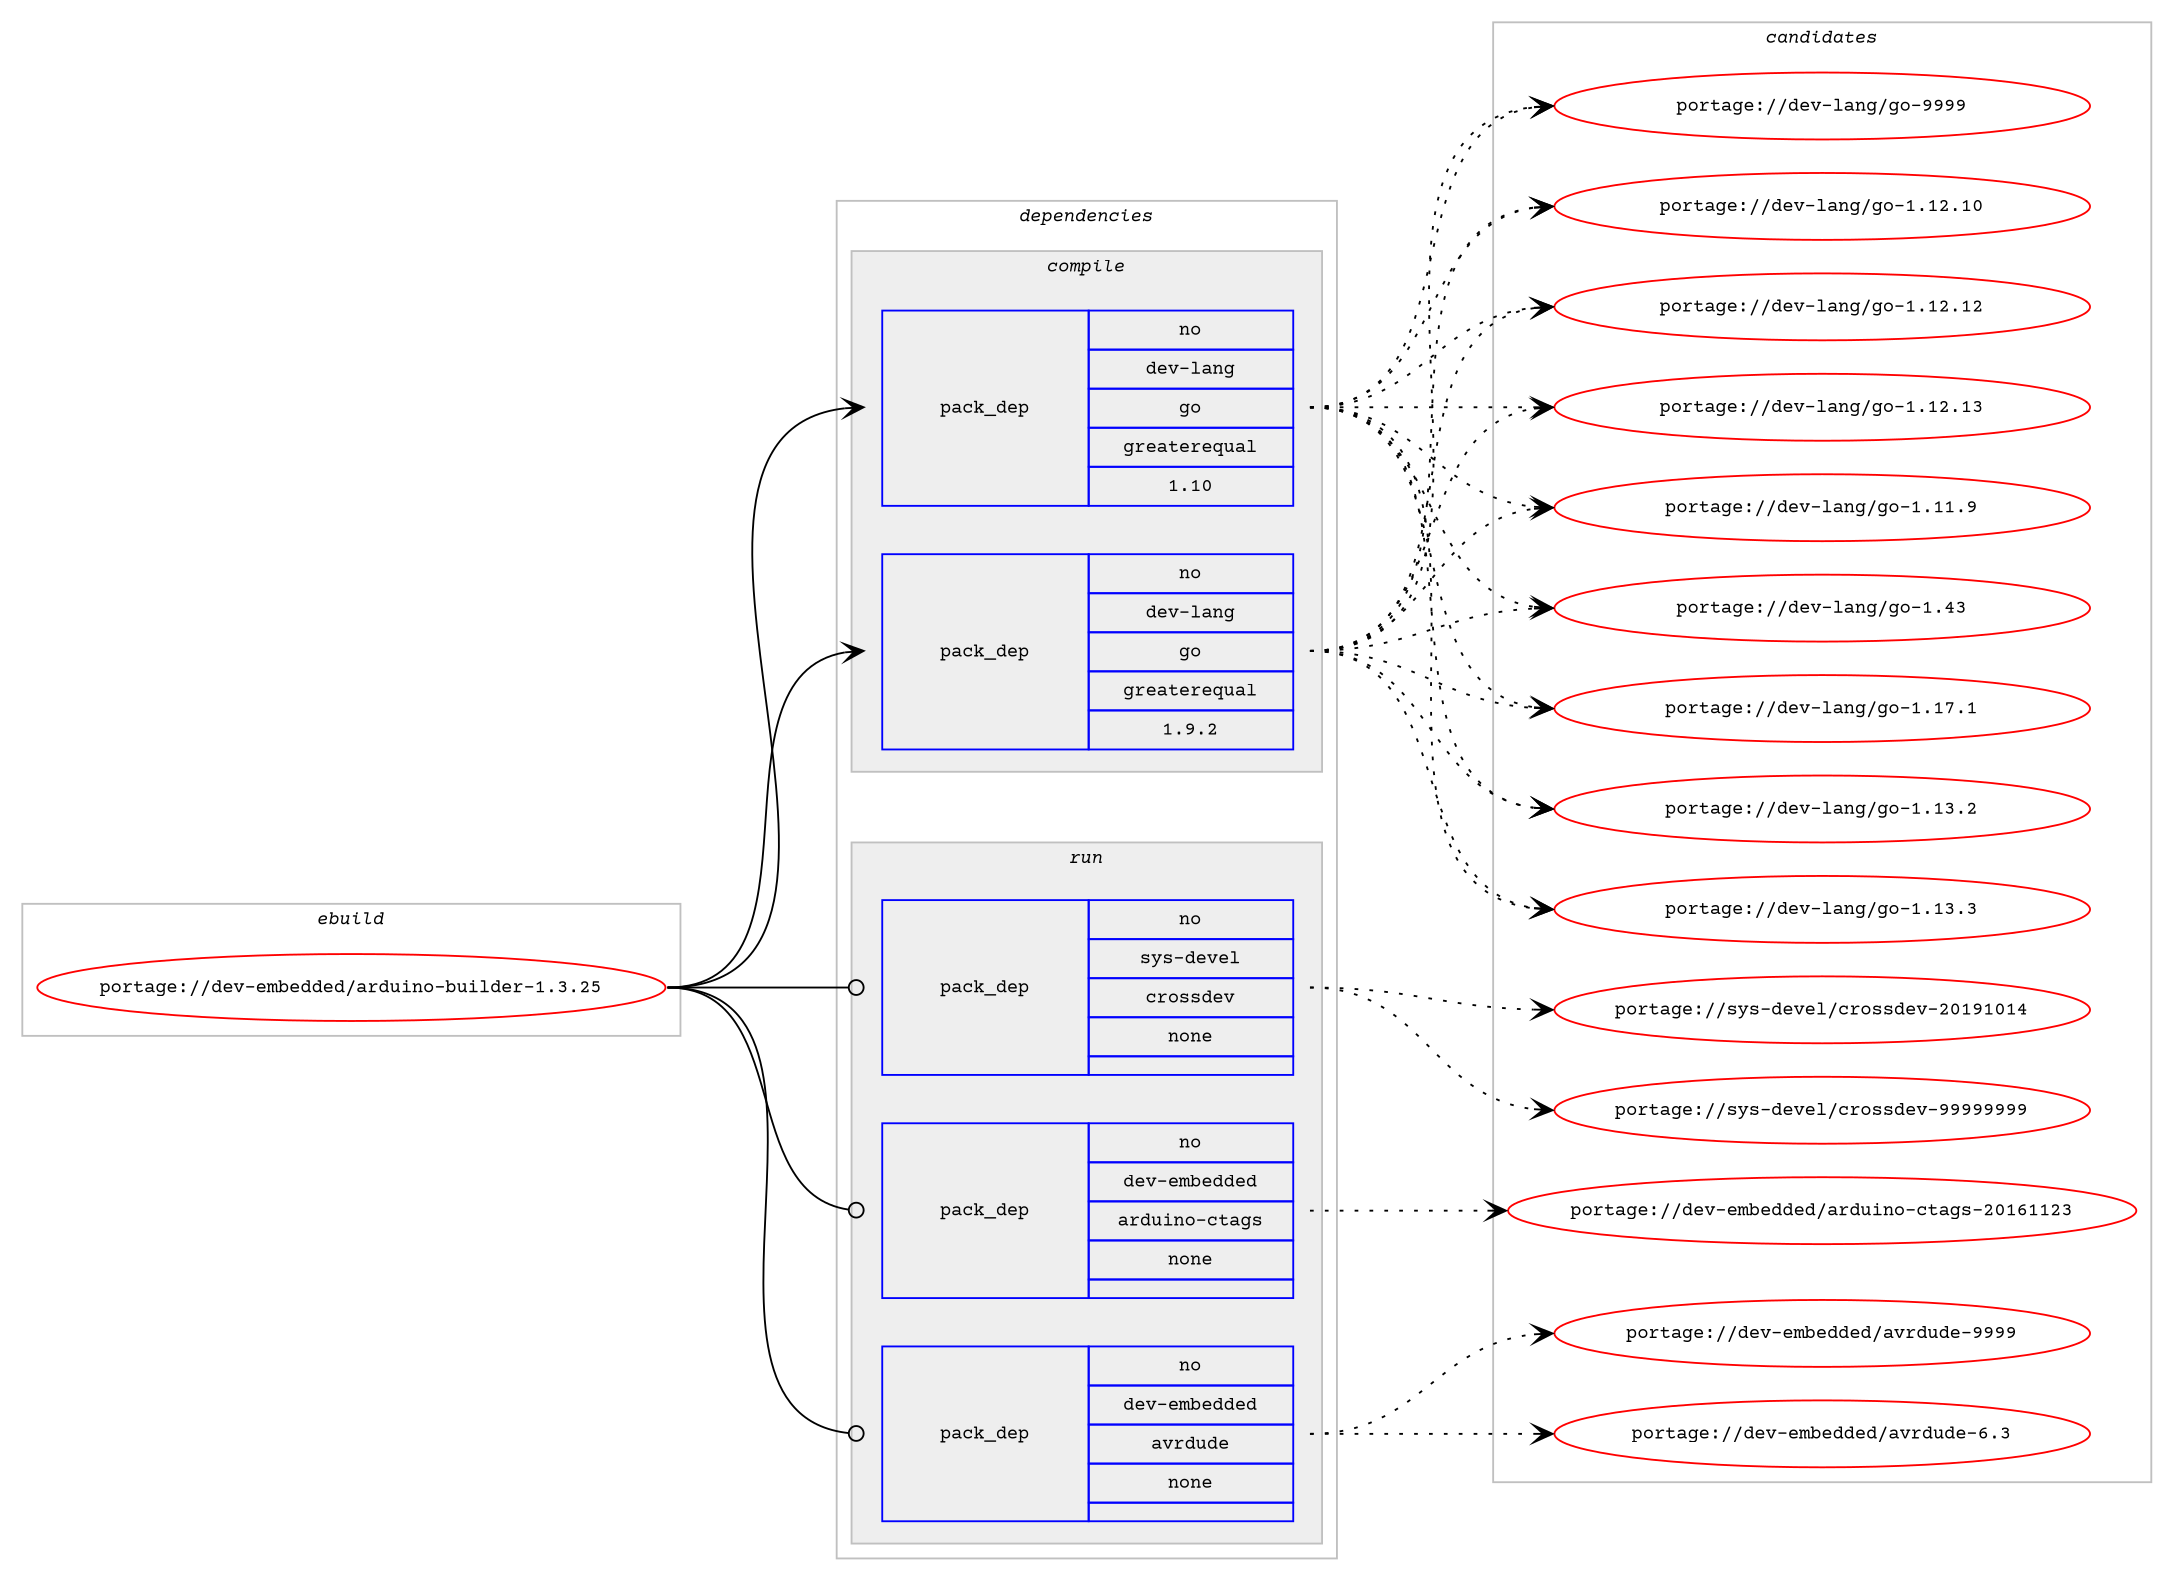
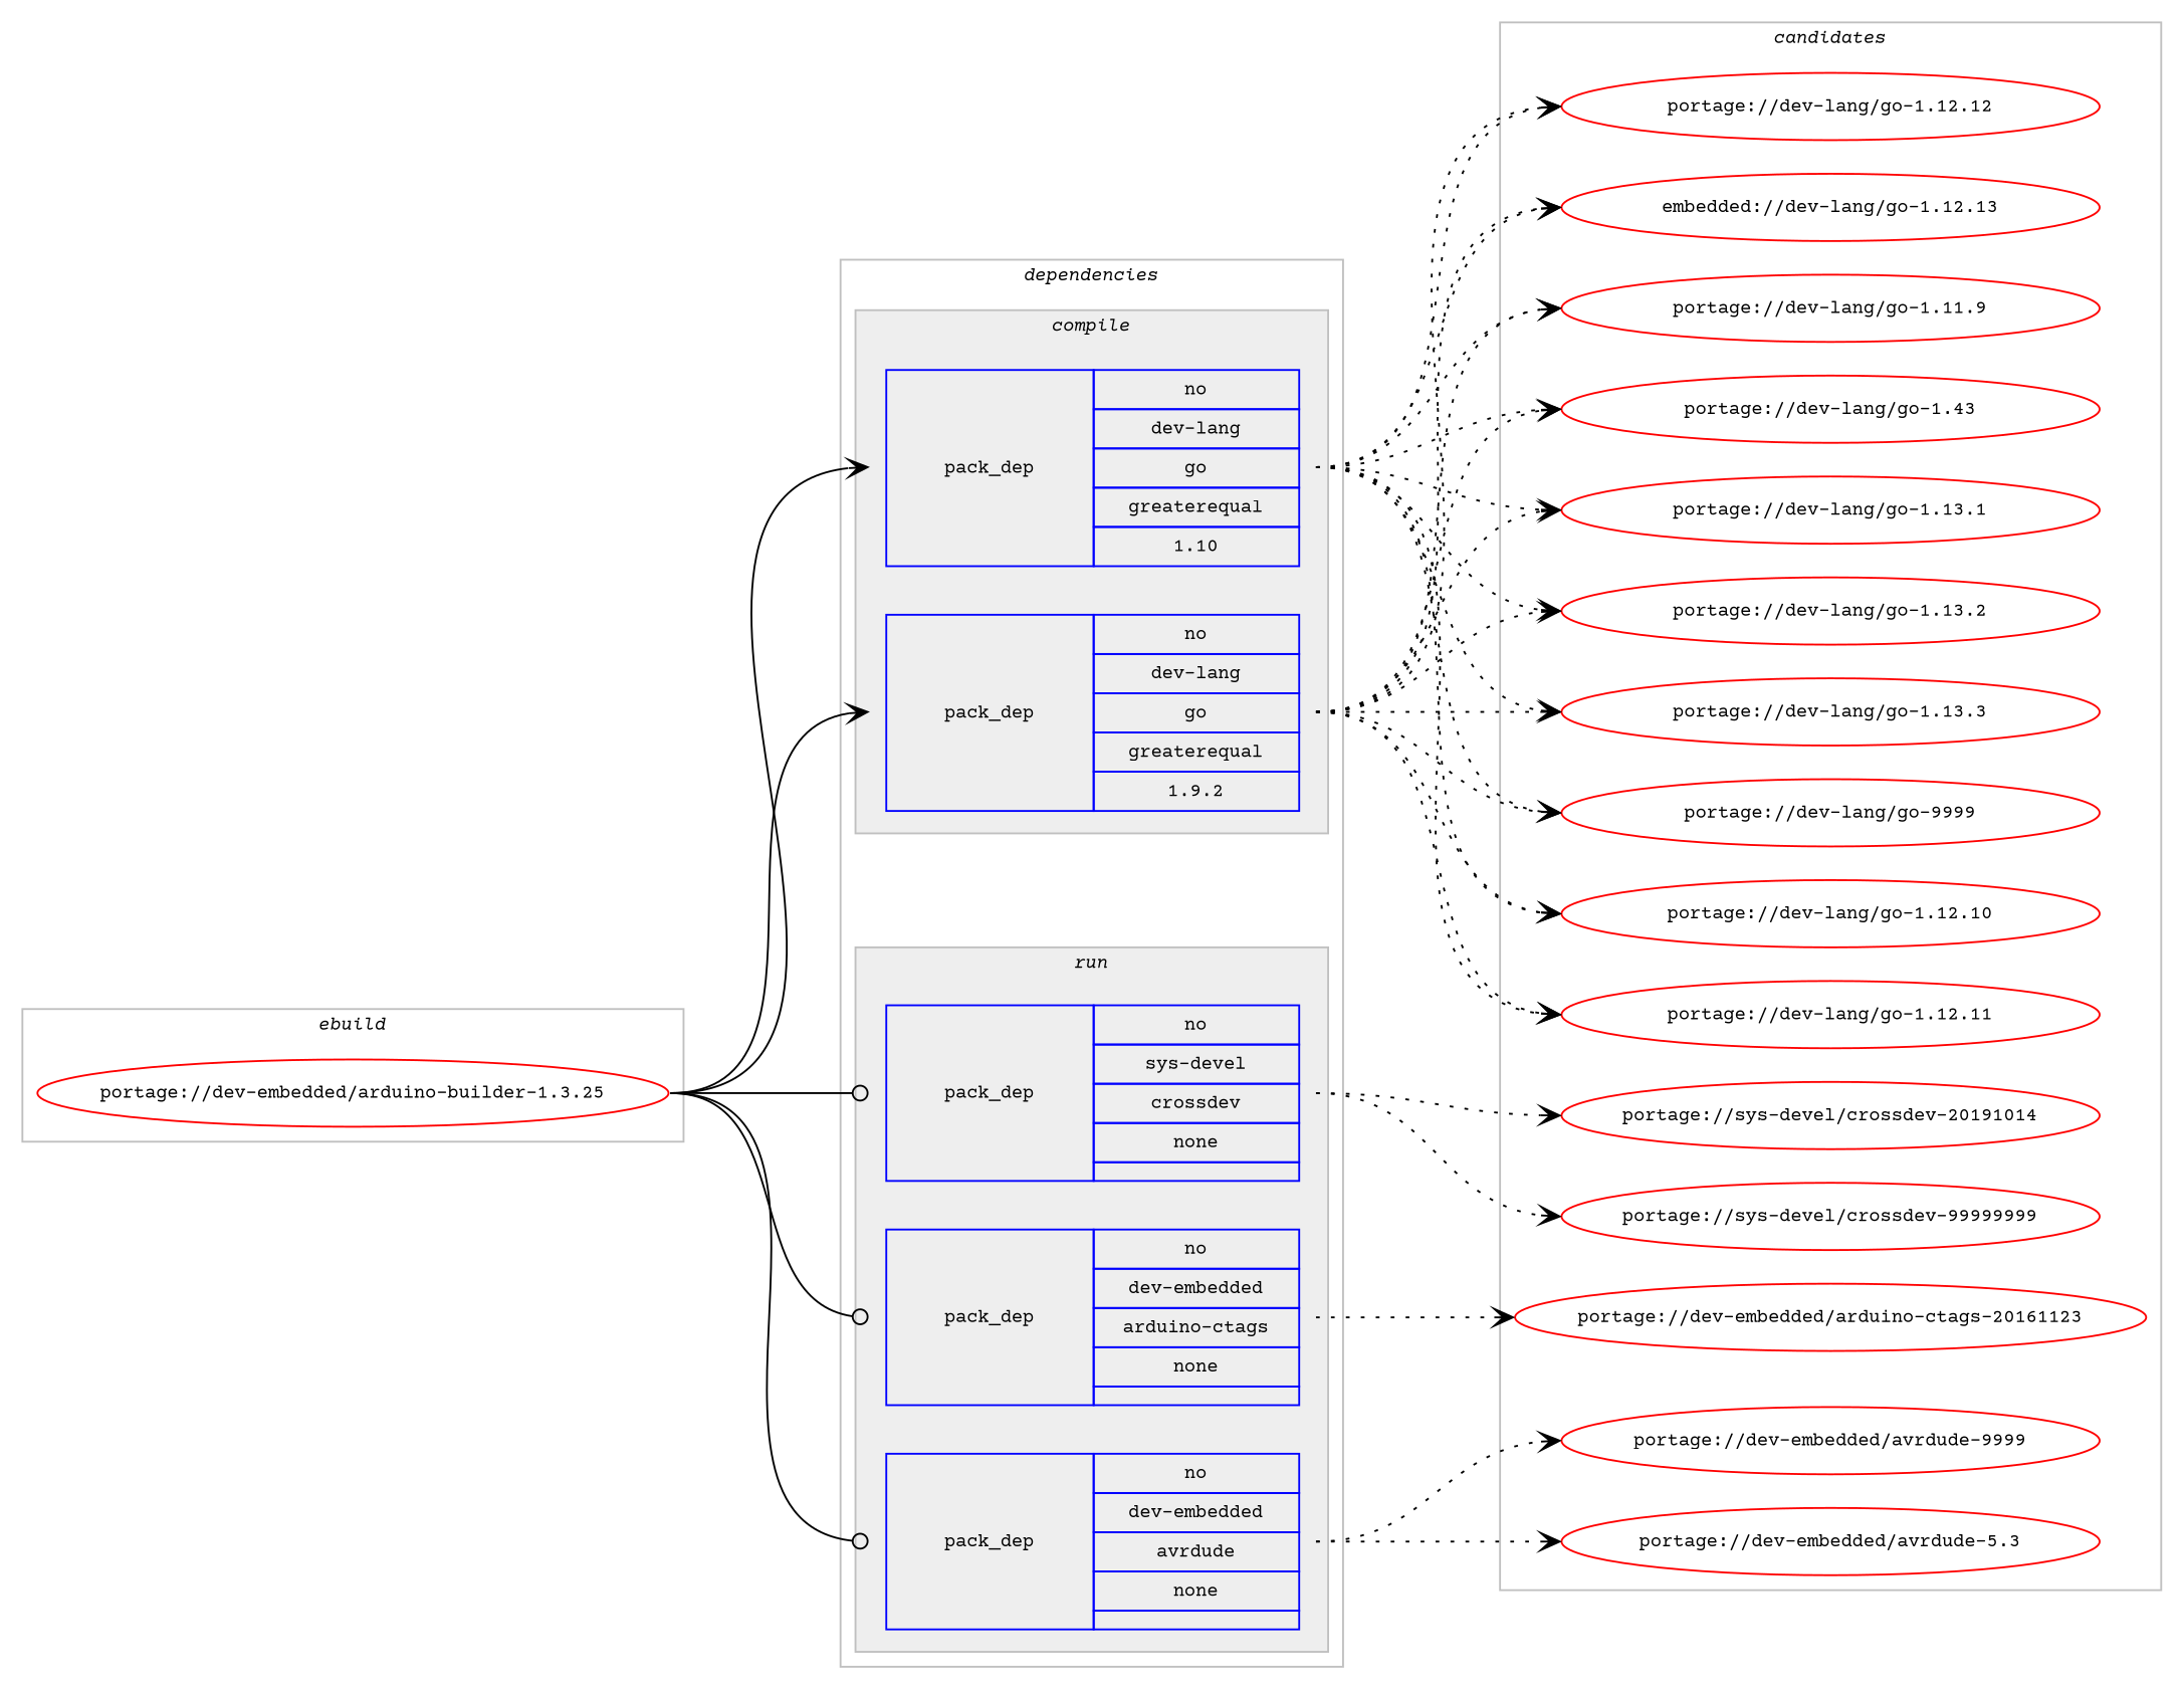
  digraph {
    compound=true
    concentrate=true
    fontname="Courier Prime"
    fontsize=10
    newrank=true
    rankdir=LR
    ranksep=1.5
    node [color=red fontname="Courier Prime" fontsize=10]
    edge [arrowhead=vee fontname="Courier Prime" headport=w style=dotted tailport=e weight=100]
    n1 [label="portage://dev-embedded/arduino-builder-1.3.25" width=4]
    n2 [color=blue label=<<TABLE BORDER="0" CELLBORDER="1" CELLSPACING="0" CELLPADDING="4" WIDTH="220"><TR><TD ROWSPAN="6" CELLPADDING="30">pack_dep</TD></TR><TR><TD WIDTH="110">no</TD></TR><TR><TD>dev-lang</TD></TR><TR><TD>go</TD></TR><TR><TD>greaterequal</TD></TR><TR><TD>1.10</TD></TR></TABLE>> shape=none]
    n3 [color=blue label=<<TABLE BORDER="0" CELLBORDER="1" CELLSPACING="0" CELLPADDING="4" WIDTH="220"><TR><TD ROWSPAN="6" CELLPADDING="30">pack_dep</TD></TR><TR><TD WIDTH="110">no</TD></TR><TR><TD>dev-lang</TD></TR><TR><TD>go</TD></TR><TR><TD>greaterequal</TD></TR><TR><TD>1.9.2</TD></TR></TABLE>> shape=none]
    n4 [color=blue label=<<TABLE BORDER="0" CELLBORDER="1" CELLSPACING="0" CELLPADDING="4" WIDTH="220"><TR><TD ROWSPAN="6" CELLPADDING="30">pack_dep</TD></TR><TR><TD WIDTH="110">no</TD></TR><TR><TD>dev-embedded</TD></TR><TR><TD>arduino-ctags</TD></TR><TR><TD>none</TD></TR><TR><TD></TD></TR></TABLE>> shape=none]
    n5 [color=blue label=<<TABLE BORDER="0" CELLBORDER="1" CELLSPACING="0" CELLPADDING="4" WIDTH="220"><TR><TD ROWSPAN="6" CELLPADDING="30">pack_dep</TD></TR><TR><TD WIDTH="110">no</TD></TR><TR><TD>dev-embedded</TD></TR><TR><TD>avrdude</TD></TR><TR><TD>none</TD></TR><TR><TD></TD></TR></TABLE>> shape=none]
    n6 [color=blue label=<<TABLE BORDER="0" CELLBORDER="1" CELLSPACING="0" CELLPADDING="4" WIDTH="220"><TR><TD ROWSPAN="6" CELLPADDING="30">pack_dep</TD></TR><TR><TD WIDTH="110">no</TD></TR><TR><TD>sys-devel</TD></TR><TR><TD>crossdev</TD></TR><TR><TD>none</TD></TR><TR><TD></TD></TR></TABLE>> shape=none]
    n7 [label="portage://dev-lang/go-1.12.10" width=4]
+   n8 [label="portage://dev-lang/go-1.12.11" width=4]
    n9 [label="portage://dev-lang/go-1.12.12" width=4]
-   n10 [label="portage://dev-lang/go-1.12.13" width=4]
+   n10 [label="embedded://dev-lang/go-1.12.13" width=4]
    n11 [label="portage://dev-lang/go-1.11.9" width=4]
    n12 [label="portage://dev-lang/go-1.43" width=4]
-   n13 [label="portage://dev-lang/go-1.17.1" width=4]
+   n13 [label="portage://dev-lang/go-1.13.1" width=4]
    n14 [label="portage://dev-lang/go-1.13.2" width=4]
    n15 [label="portage://dev-lang/go-1.13.3" width=4]
    n16 [label="portage://dev-lang/go-9999" width=4]
    n17 [label="portage://dev-embedded/arduino-ctags-20161123" width=4]
-   n18 [label="portage://dev-embedded/avrdude-6.3" width=4]
+   n18 [label="portage://dev-embedded/avrdude-5.3" width=4]
    n19 [label="portage://dev-embedded/avrdude-9999" width=4]
    n20 [label="portage://sys-devel/crossdev-20191014" width=4]
    n21 [label="portage://sys-devel/crossdev-99999999" width=4]
    subgraph cluster_1 {
      color=gray
      label=<<i>ebuild</i>>
      rank=same
      n1
    }
    subgraph cluster_2 {
      color=gray
      label=<<i>dependencies</i>>
      subgraph cluster_3 {
        color=gray
        fillcolor="#eeeeee"
        label=<<i>compile</i>>
        style=filled
        subgraph sub_4 {
          color=gray
          fillcolor="#eeeeee"
          label=<<i>compile</i>>
          style=filled
          n2
        }
        subgraph sub_5 {
          color=gray
          fillcolor="#eeeeee"
          label=<<i>compile</i>>
          style=filled
          n3
        }
      }
      subgraph cluster_6 {
        color=gray
        fillcolor="#eeeeee"
        label=<<i>compile and run</i>>
        style=filled
      }
      subgraph cluster_7 {
        color=gray
        fillcolor="#eeeeee"
        label=<<i>run</i>>
        style=filled
        subgraph sub_8 {
          color=gray
          fillcolor="#eeeeee"
          label=<<i>run</i>>
          style=filled
          n4
        }
        subgraph sub_9 {
          color=gray
          fillcolor="#eeeeee"
          label=<<i>run</i>>
          style=filled
          n5
        }
        subgraph sub_10 {
          color=gray
          fillcolor="#eeeeee"
          label=<<i>run</i>>
          style=filled
          n6
        }
      }
    }
    subgraph cluster_11 {
      color=gray
      label=<<i>candidates</i>>
      rank=same
      subgraph sub_12 {
        color=black
        label=<<i>candidates</i>>
        nodesep=1
        rank=same
        n7
+       n8
        n9
        n10
        n11
        n12
        n13
        n14
        n15
        n16
      }
      subgraph sub_13 {
        color=black
        label=<<i>candidates</i>>
        nodesep=1
        rank=same
        n7
+       n8
        n9
        n10
        n11
        n12
        n13
        n14
        n15
        n16
      }
      subgraph sub_14 {
        color=black
        label=<<i>candidates</i>>
        nodesep=1
        rank=same
        n17
      }
      subgraph sub_15 {
        color=black
        label=<<i>candidates</i>>
        nodesep=1
        rank=same
        n18
        n19
      }
      subgraph sub_16 {
        color=black
        label=<<i>candidates</i>>
        nodesep=1
        rank=same
        n20
        n21
      }
    }
    n1 -> n2 [style=solid weight=20]
    n1 -> n3 [style=solid weight=20]
    n1 -> n4 [arrowhead=odot style=solid weight=20]
    n1 -> n5 [arrowhead=odot style=solid weight=20]
    n1 -> n6 [arrowhead=odot style=solid weight=20]
    n2 -> n7
+   n2 -> n8
    n2 -> n9
    n2 -> n10
    n2 -> n11
    n2 -> n12
    n2 -> n13
    n2 -> n14
    n2 -> n15
    n2 -> n16
    n3 -> n7
+   n3 -> n8
    n3 -> n9
    n3 -> n10
    n3 -> n11
    n3 -> n12
    n3 -> n13
    n3 -> n14
    n3 -> n15
    n3 -> n16
    n4 -> n17
    n5 -> n18
    n5 -> n19
    n6 -> n20
    n6 -> n21
  }
